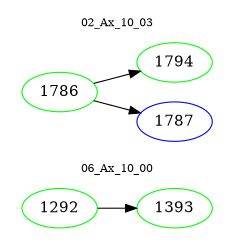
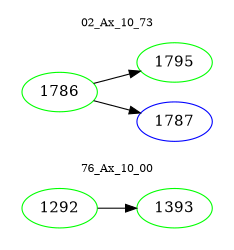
  digraph {
    rankdir=LR
    node [color=green]
    edge [color=black]
    n1 [label=1292]
    n2 [label=1393]
    n3 [label=1786]
    n4 [color=blue label=1787]
-   n5 [label=1794]
+   n5 [label=1795]
    subgraph cluster_1 {
      color=white
      fontsize=10
-     label="06_Ax_10_00"
+     label="76_Ax_10_00"
      n1
      n2
    }
    subgraph cluster_2 {
      color=white
      fontsize=10
-     label="02_Ax_10_03"
+     label="02_Ax_10_73"
      n3
      n4
      n5
    }
    n1 -> n2
    n3 -> n4
    n3 -> n5
  }
